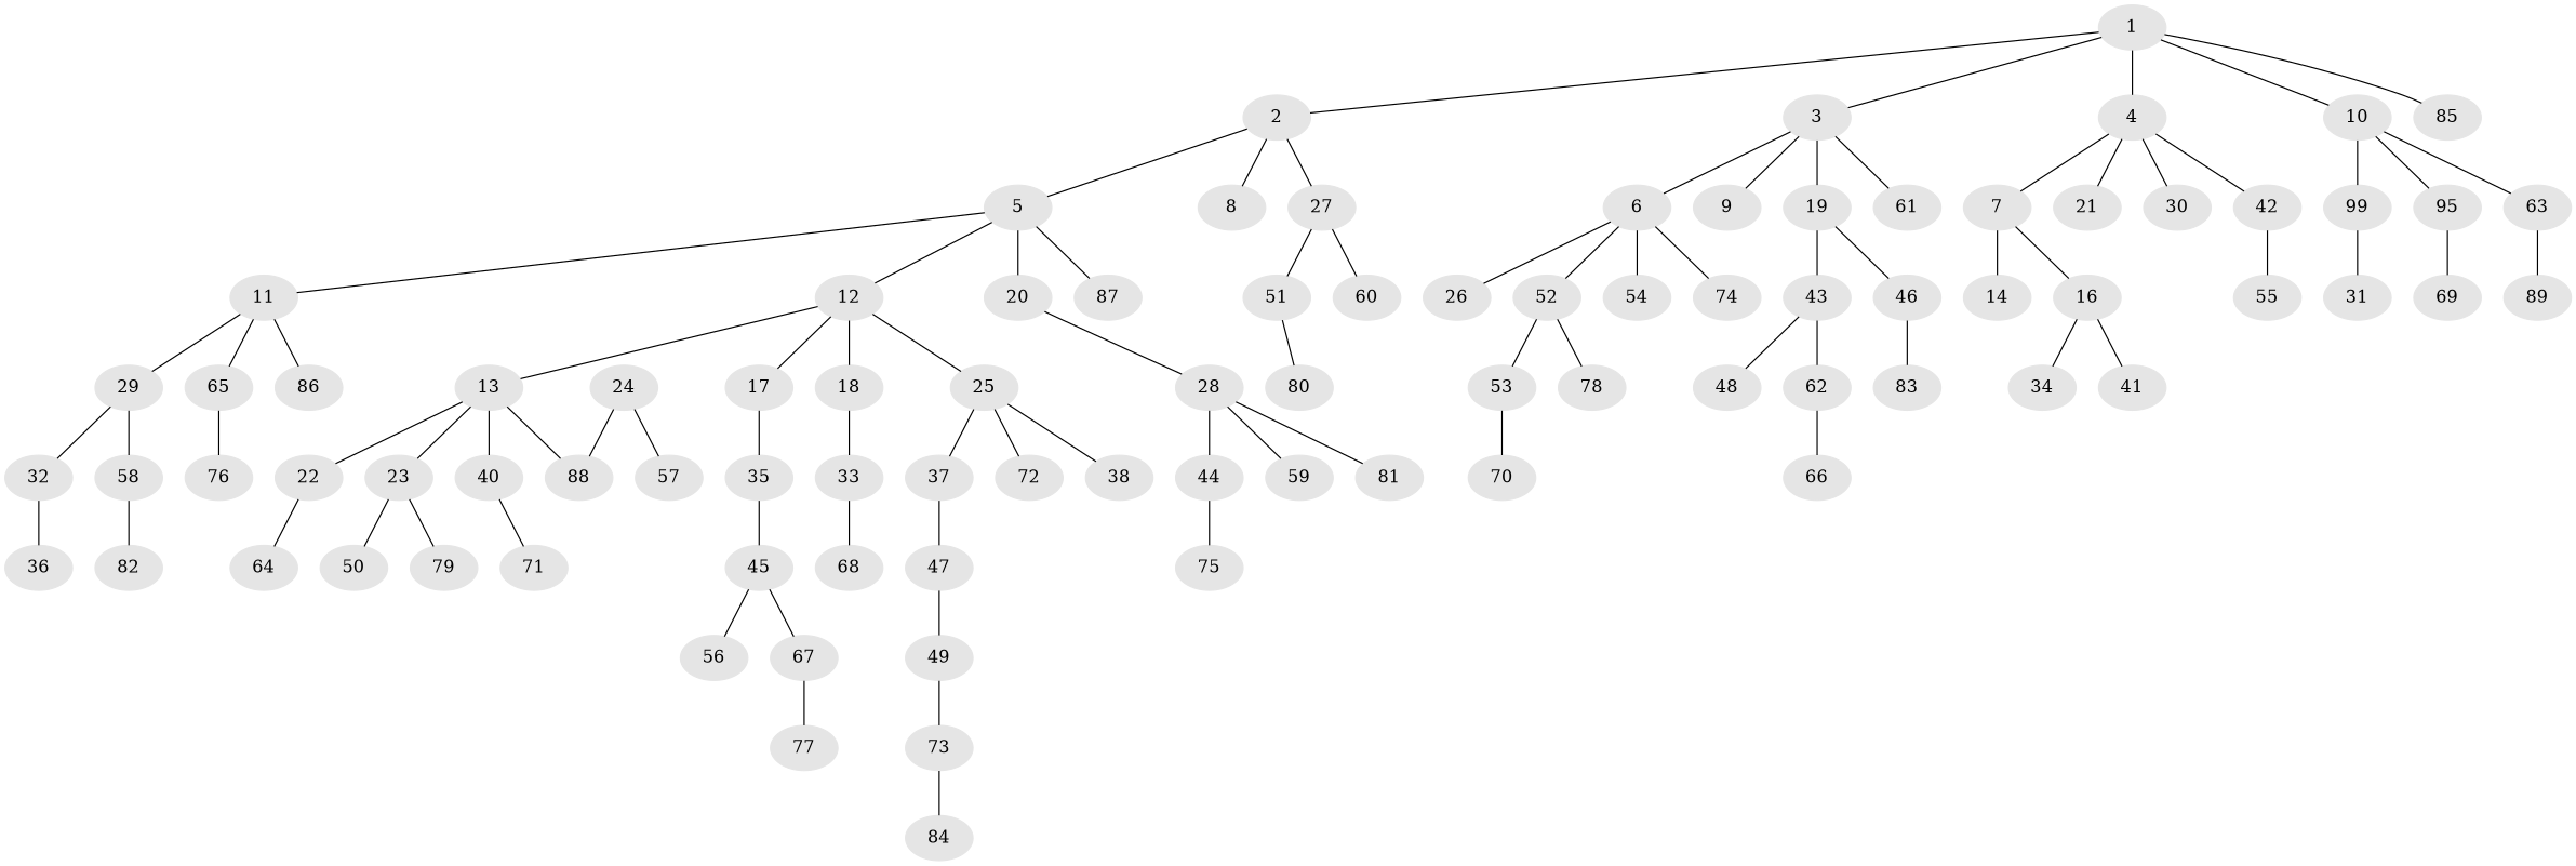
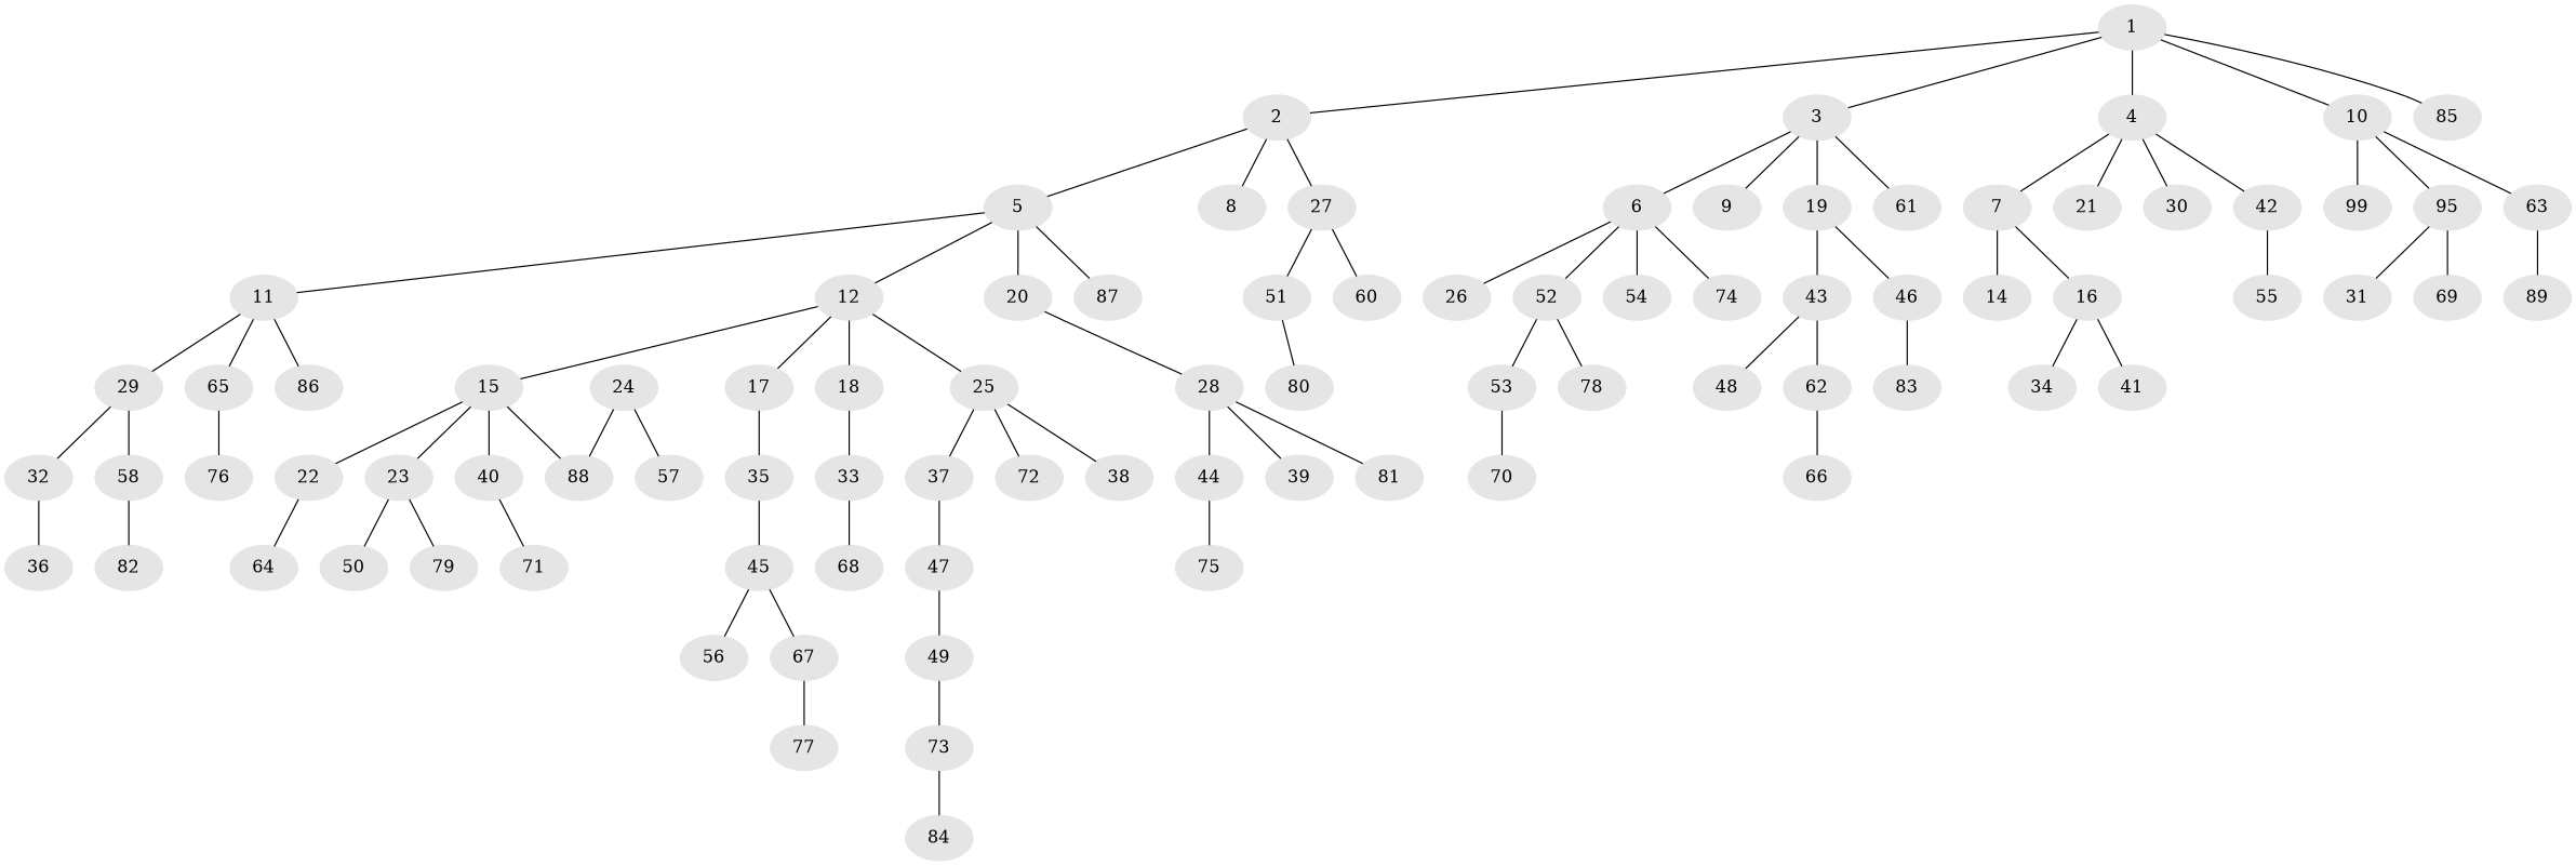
  graph {
    node [color=gray90 style=filled]
    1
    2
    3
    4
    10
    85
    5
    8
    27
    6
    9
    19
    61
    7
    21
    30
    42
    n18 [label=95]
    n19 [label=99]
    63
    11
    12
    20
    87
    51
    60
    26
    52
    54
    74
    43
    46
    14
    16
    55
    29
    65
    86
-   13
+   13 [label=15]
    17
    18
    25
    28
    53
    78
    34
    41
    31
    69
    89
    32
    58
    76
    22
    23
    40
    88
    35
    33
    37
    72
    38
    64
    50
    79
    24
    57
    71
    45
    68
    48
    62
    83
    44
-   59
+   59 [label=39]
    81
    47
    80
    75
    36
    82
    56
    67
    49
    66
    77
    73
    84
    70
    1 -- 2
    1 -- 3
    1 -- 4
    1 -- 10
    1 -- 85
    2 -- 5
    2 -- 8
    2 -- 27
    3 -- 6
    3 -- 9
    3 -- 19
    3 -- 61
    4 -- 7
    4 -- 21
    4 -- 30
    4 -- 42
    10 -- n18
    10 -- n19
    10 -- 63
    5 -- 11
    5 -- 12
    5 -- 20
    5 -- 87
    27 -- 51
    27 -- 60
    6 -- 26
    6 -- 52
    6 -- 54
    6 -- 74
    19 -- 43
    19 -- 46
    7 -- 14
    7 -- 16
    42 -- 55
-   n19 -- 31
+   n18 -- 31
    n18 -- 69
    63 -- 89
    11 -- 29
    11 -- 65
    11 -- 86
    12 -- 13
    12 -- 17
    12 -- 18
    12 -- 25
    20 -- 28
    51 -- 80
    52 -- 53
    52 -- 78
    43 -- 48
    43 -- 62
    46 -- 83
    16 -- 34
    16 -- 41
    29 -- 32
    29 -- 58
    65 -- 76
    13 -- 22
    13 -- 23
    13 -- 40
    13 -- 88
    17 -- 35
    18 -- 33
    25 -- 37
    25 -- 72
    25 -- 38
    28 -- 44
    28 -- 59
    28 -- 81
    53 -- 70
    32 -- 36
    58 -- 82
    22 -- 64
    23 -- 50
    23 -- 79
    40 -- 71
    35 -- 45
    33 -- 68
    37 -- 47
    24 -- 88
    24 -- 57
    45 -- 56
    45 -- 67
    62 -- 66
    44 -- 75
    47 -- 49
    67 -- 77
    49 -- 73
    73 -- 84
  }
